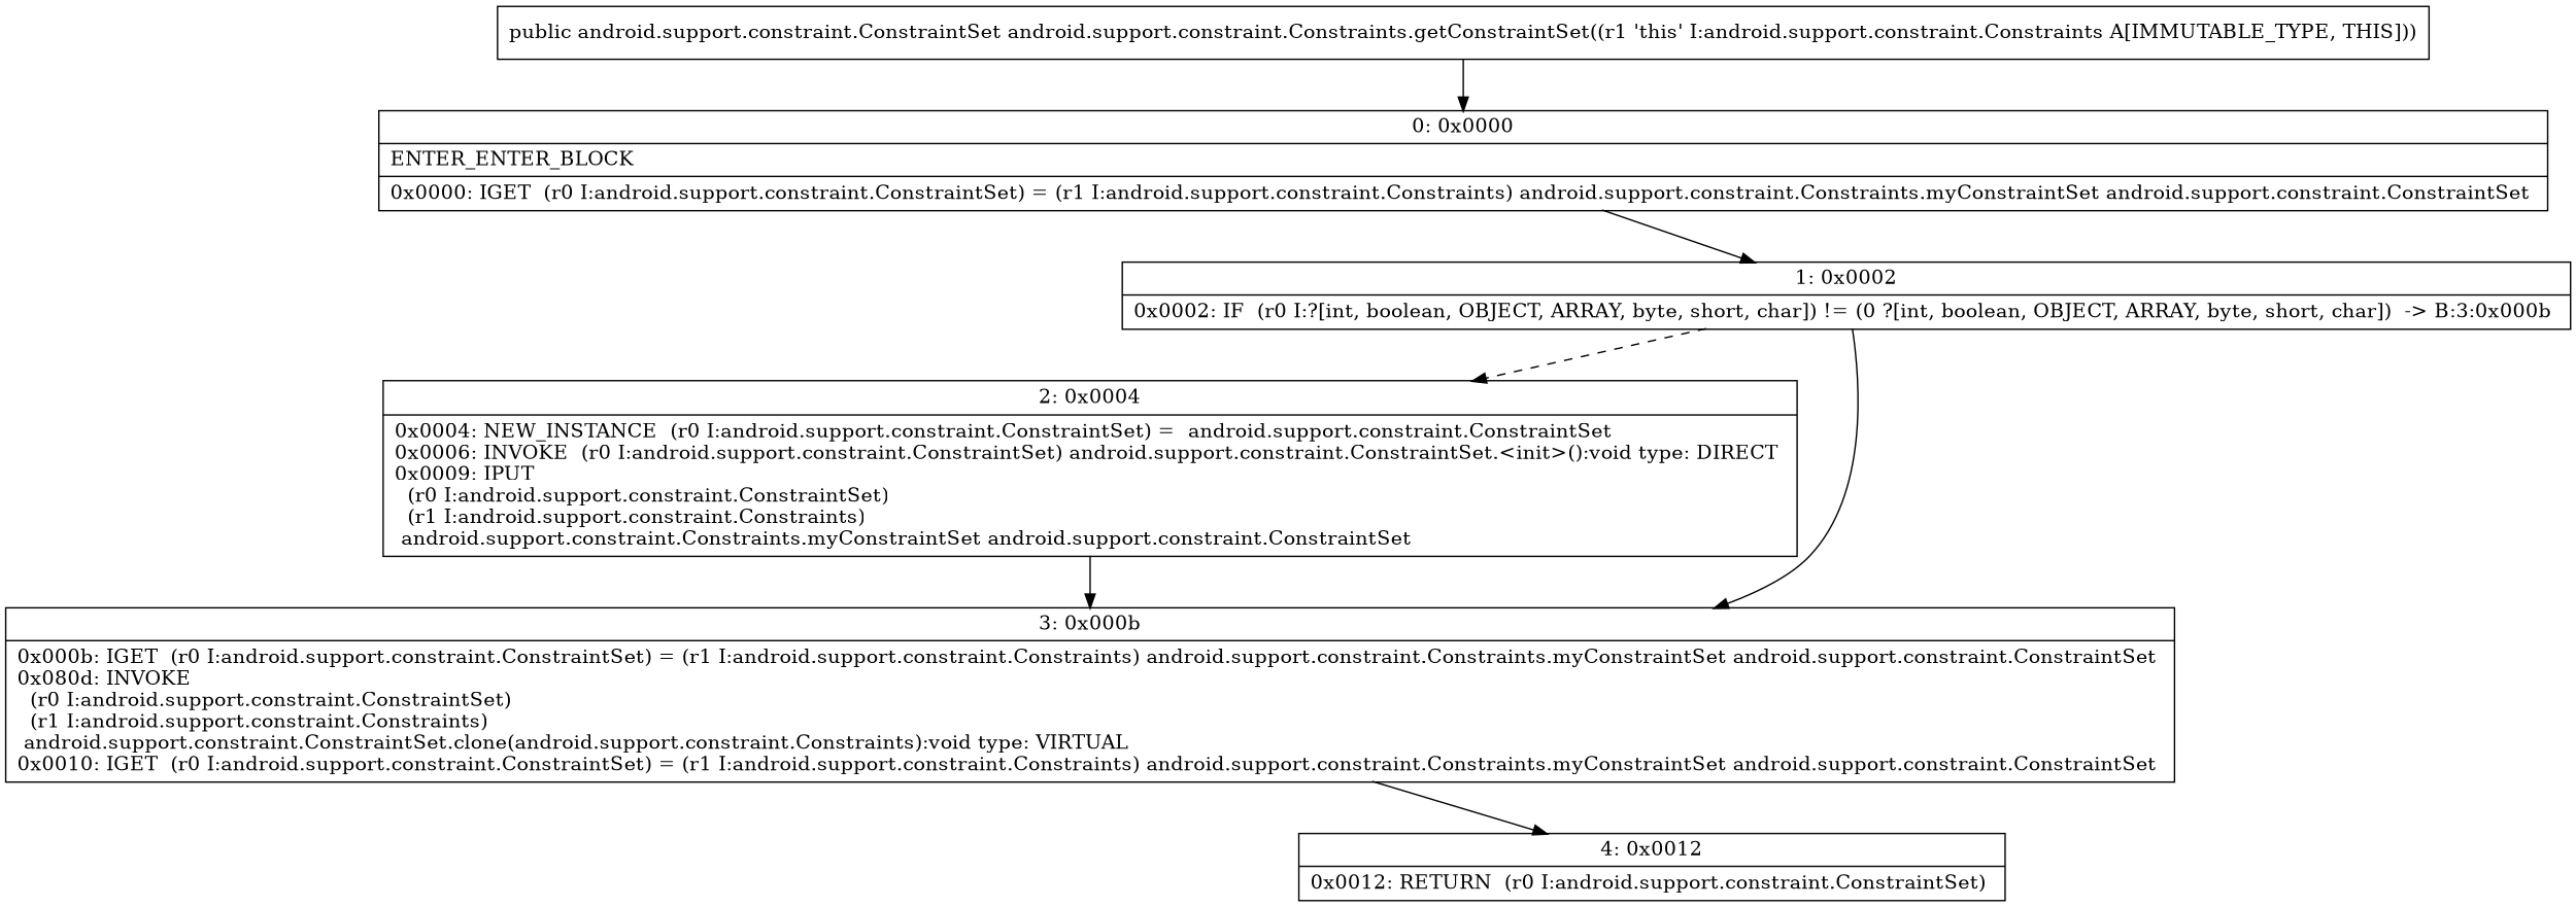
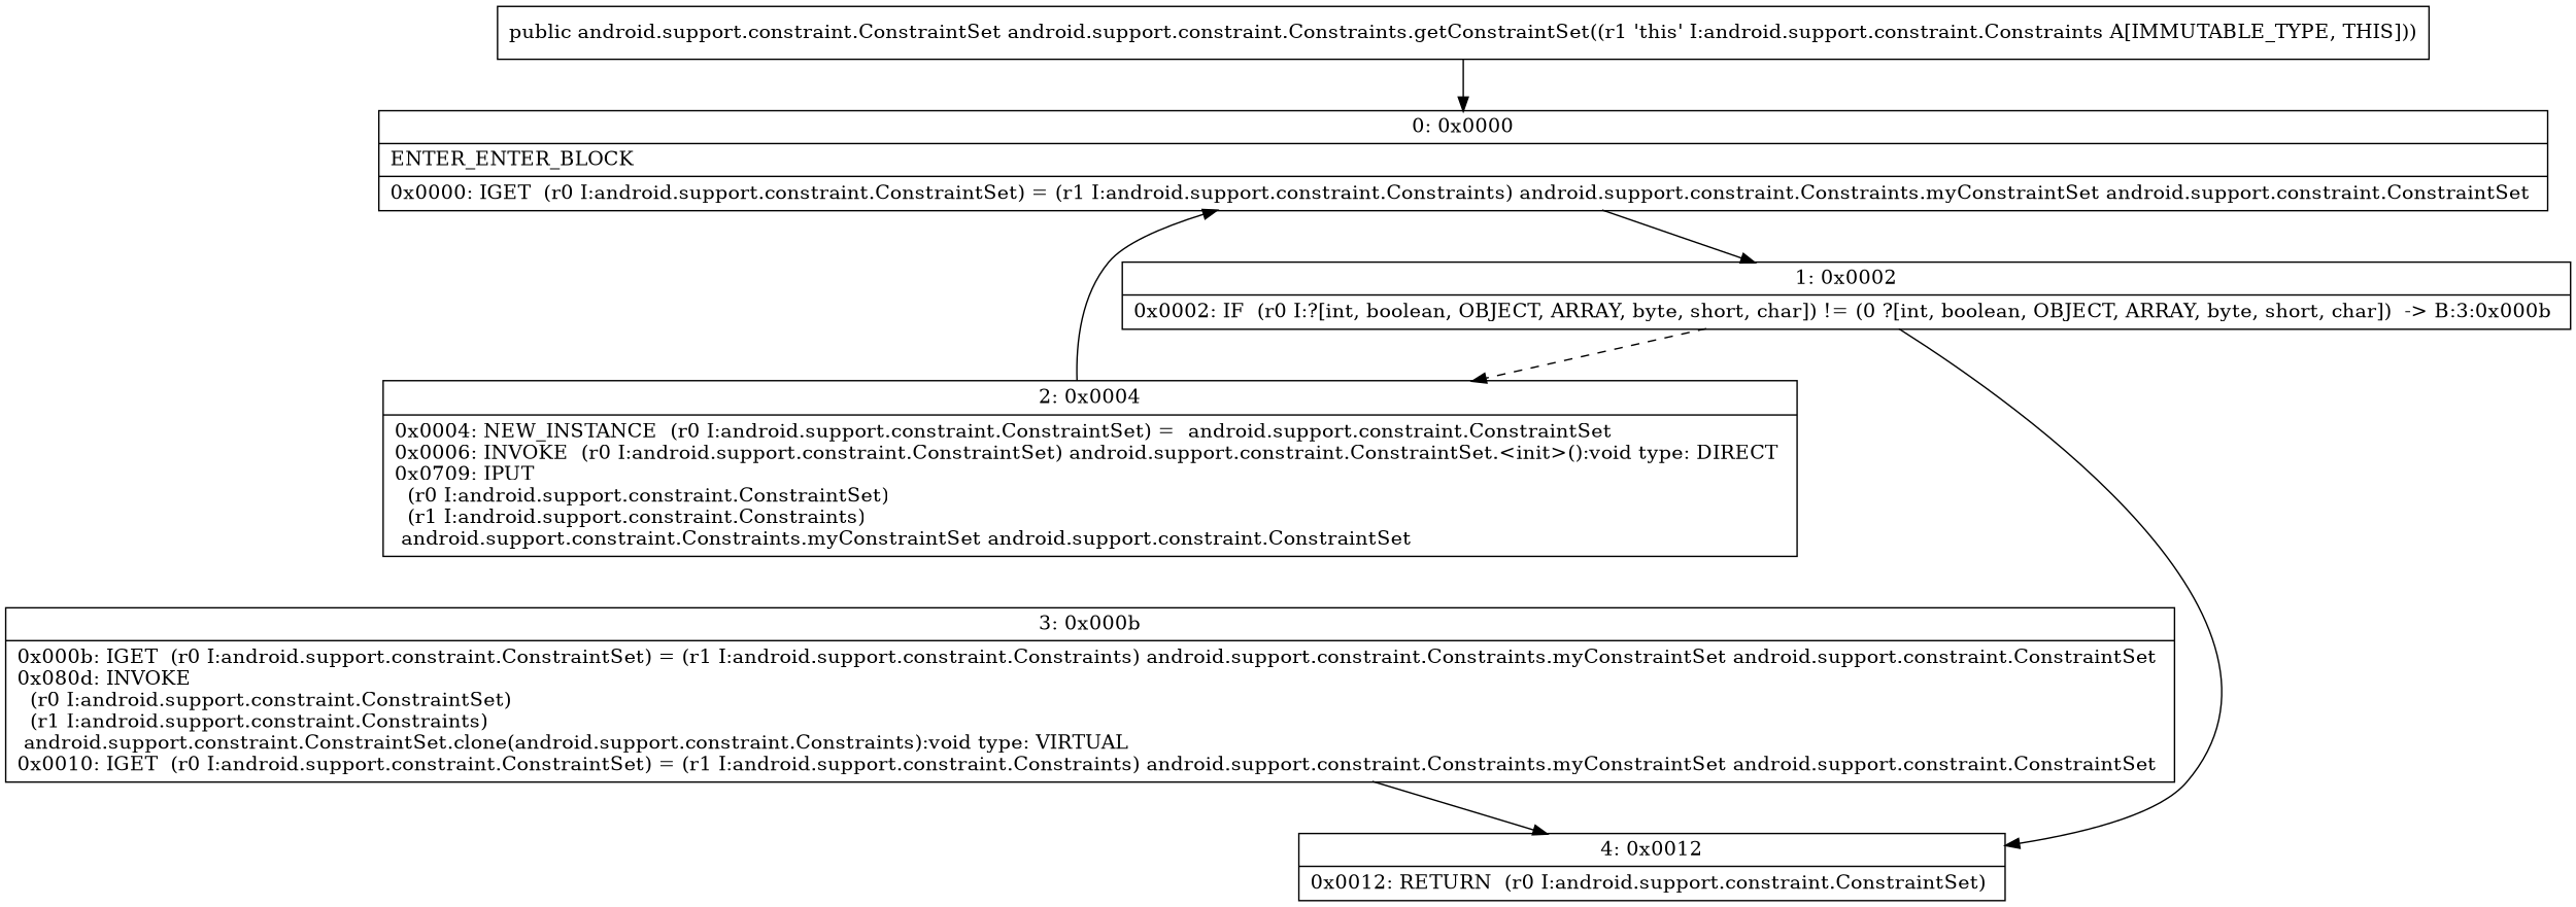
  digraph {
    node [shape=record]
    n1 [label="{0\:\ 0x0000|ENTER_ENTER_BLOCK\l|0x0000: IGET  (r0 I:android.support.constraint.ConstraintSet) = (r1 I:android.support.constraint.Constraints) android.support.constraint.Constraints.myConstraintSet android.support.constraint.ConstraintSet \l}"]
    n2 [label="{1\:\ 0x0002|0x0002: IF  (r0 I:?[int, boolean, OBJECT, ARRAY, byte, short, char]) != (0 ?[int, boolean, OBJECT, ARRAY, byte, short, char])  \-\> B:3:0x000b \l}"]
-   n3 [label="{2\:\ 0x0004|0x0004: NEW_INSTANCE  (r0 I:android.support.constraint.ConstraintSet) =  android.support.constraint.ConstraintSet \l0x0006: INVOKE  (r0 I:android.support.constraint.ConstraintSet) android.support.constraint.ConstraintSet.\<init\>():void type: DIRECT \l0x0009: IPUT  \l  (r0 I:android.support.constraint.ConstraintSet)\l  (r1 I:android.support.constraint.Constraints)\l android.support.constraint.Constraints.myConstraintSet android.support.constraint.ConstraintSet \l}"]
+   n3 [label="{2\:\ 0x0004|0x0004: NEW_INSTANCE  (r0 I:android.support.constraint.ConstraintSet) =  android.support.constraint.ConstraintSet \l0x0006: INVOKE  (r0 I:android.support.constraint.ConstraintSet) android.support.constraint.ConstraintSet.\<init\>():void type: DIRECT \l0x0709: IPUT  \l  (r0 I:android.support.constraint.ConstraintSet)\l  (r1 I:android.support.constraint.Constraints)\l android.support.constraint.Constraints.myConstraintSet android.support.constraint.ConstraintSet \l}"]
    n4 [label="{3\:\ 0x000b|0x000b: IGET  (r0 I:android.support.constraint.ConstraintSet) = (r1 I:android.support.constraint.Constraints) android.support.constraint.Constraints.myConstraintSet android.support.constraint.ConstraintSet \l0x080d: INVOKE  \l  (r0 I:android.support.constraint.ConstraintSet)\l  (r1 I:android.support.constraint.Constraints)\l android.support.constraint.ConstraintSet.clone(android.support.constraint.Constraints):void type: VIRTUAL \l0x0010: IGET  (r0 I:android.support.constraint.ConstraintSet) = (r1 I:android.support.constraint.Constraints) android.support.constraint.Constraints.myConstraintSet android.support.constraint.ConstraintSet \l}"]
    n5 [label="{4\:\ 0x0012|0x0012: RETURN  (r0 I:android.support.constraint.ConstraintSet) \l}"]
    n6 [label="{public android.support.constraint.ConstraintSet android.support.constraint.Constraints.getConstraintSet((r1 'this' I:android.support.constraint.Constraints A[IMMUTABLE_TYPE, THIS])) }"]
    n1 -> n2
    n2 -> n3 [style=dashed]
-   n2 -> n4
-   n3 -> n4
+   n2 -> n5
+   n3 -> n1
    n4 -> n5
    n6 -> n1
  }
